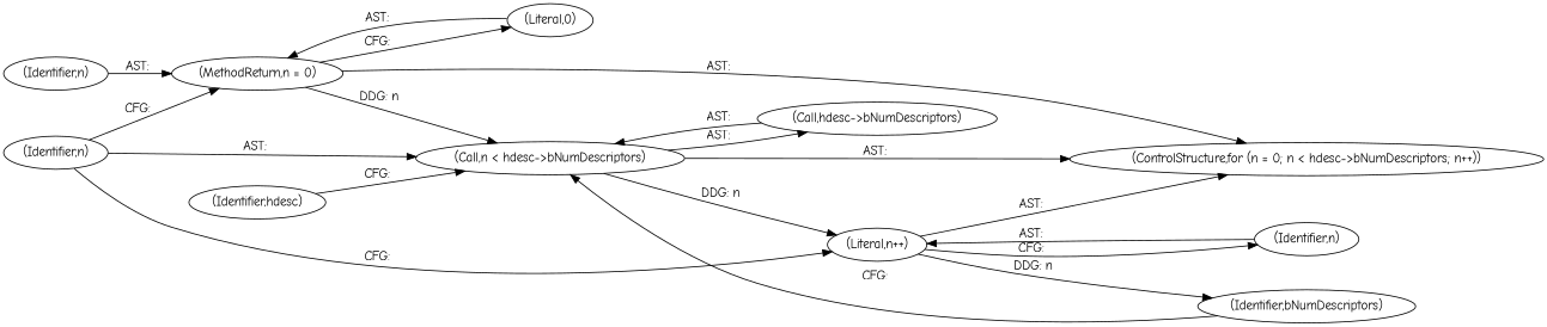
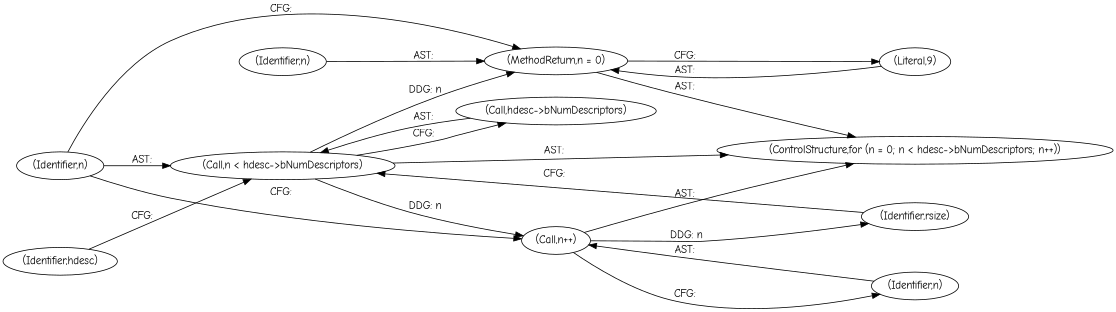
  digraph {
    fontname="Comic Neue"
    rankdir=LR
    node [fontname="Comic Neue"]
    edge [fontname="Comic Neue"]
    n1 [label="(MethodReturn,n = 0)"]
    n2 [label="(Call,n < hdesc->bNumDescriptors)"]
    n3 [label="(ControlStructure,for (n = 0; n < hdesc->bNumDescriptors; n++))"]
-   n4 [label="(Literal,0)"]
-   n5 [label="(Literal,n++)"]
+   n4 [label="(Literal,9)"]
+   n5 [label="(Call,n++)"]
    n6 [label="(Call,hdesc->bNumDescriptors)"]
    n7 [label="(Identifier,n)"]
-   n8 [label="(Identifier,bNumDescriptors)"]
+   n8 [label="(Identifier,rsize)"]
    n9 [label="(Identifier,hdesc)"]
    n10 [label="(Identifier,n)"]
    n11 [label="(Identifier,n)"]
-   n1 -> n2 [label="DDG: n"]
+   n2 -> n1 [label="DDG: n"]
    n1 -> n3 [label="AST: "]
    n1 -> n4 [label="CFG: "]
    n2 -> n3 [label="AST: "]
    n2 -> n5 [label="DDG: n"]
-   n2 -> n6 [label="AST: "]
+   n2 -> n6 [label="CFG: "]
    n4 -> n1 [label="AST: "]
    n5 -> n3 [label="AST: "]
    n5 -> n7 [label="CFG: "]
    n5 -> n8 [label="DDG: n"]
    n6 -> n2 [label="AST: "]
    n7 -> n5 [label="AST: "]
    n8 -> n2 [label="CFG: "]
    n9 -> n2 [label="CFG: "]
    n10 -> n1 [label="CFG: "]
    n10 -> n2 [label="AST: "]
    n10 -> n5 [label="CFG: "]
    n11 -> n1 [label="AST: "]
  }
